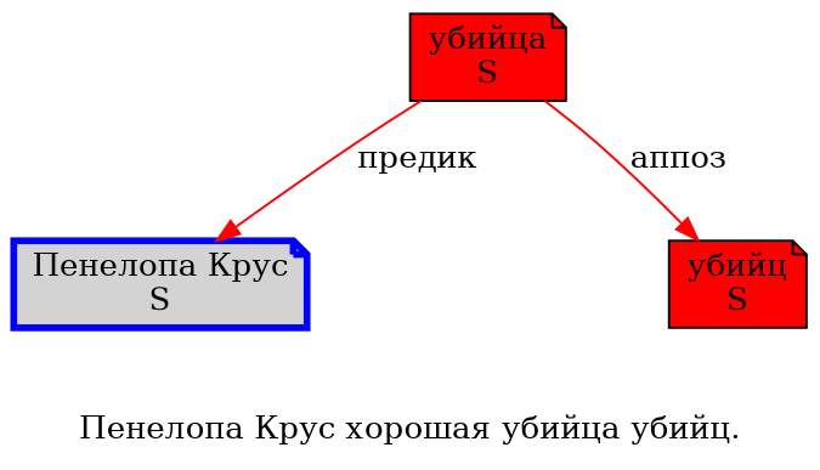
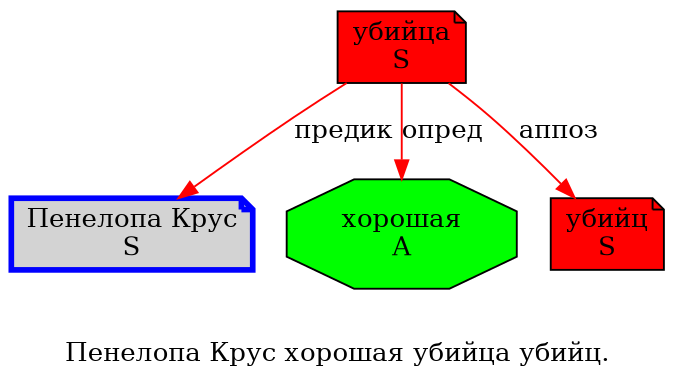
  digraph {
    label="Пенелопа Крус хорошая убийца убийц."
    node [fillcolor=red penwidth=1 shape=note style=filled]
    edge [color=red]
    n1 [color=blue fillcolor=lightgray label="Пенелопа Крус\nS" penwidth=3]
+   n2 [fillcolor=green label="хорошая\nA" shape=octagon]
    n3 [label="убийца\nS"]
    n4 [label="убийц\nS"]
    n3 -> n1 [label="предик"]
+   n3 -> n2 [label="опред"]
    n3 -> n4 [label="аппоз"]
  }
